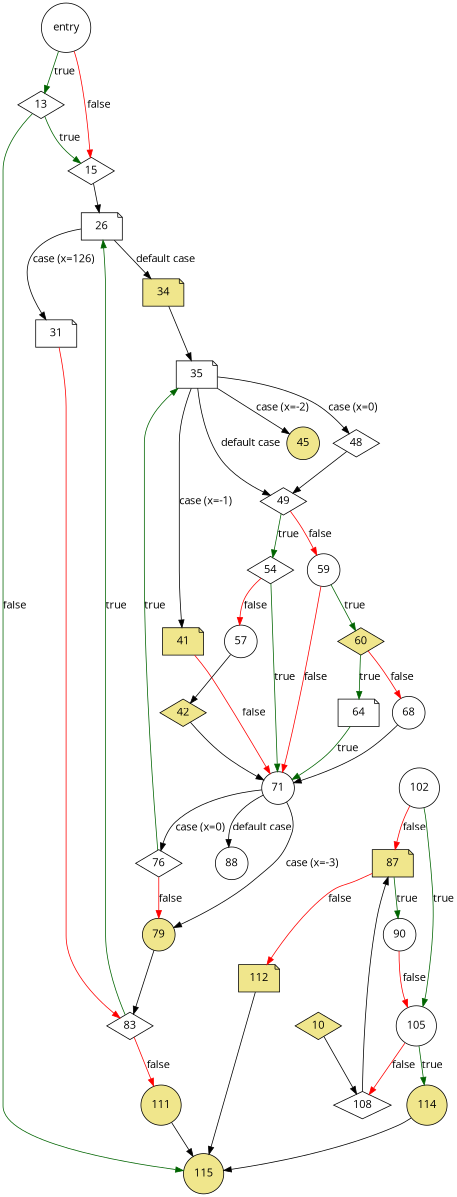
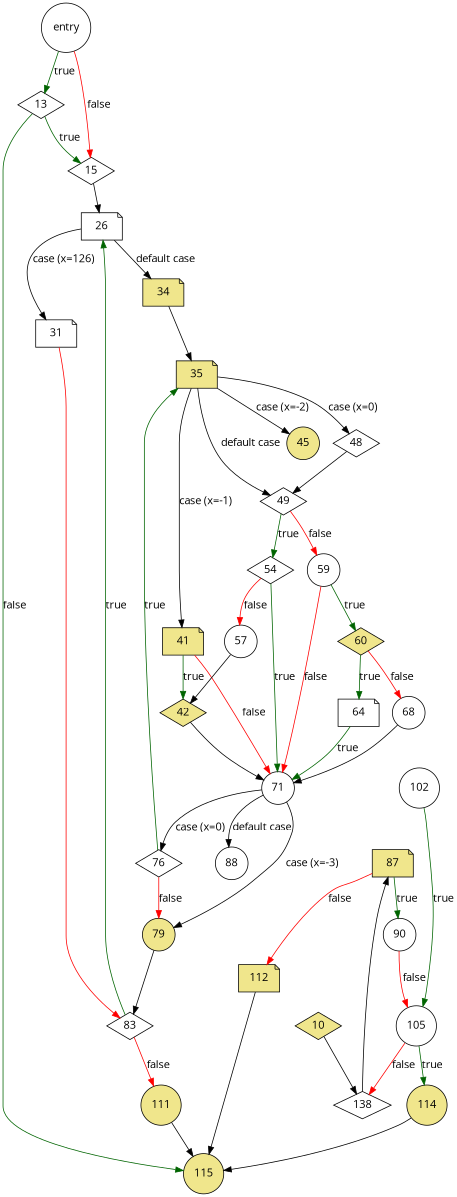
  digraph {
    fontname="Open Sans"
    node [fillcolor=white fontname="Open Sans" shape=circle style=filled]
    edge [fontname="Open Sans"]
    n1 [label=entry]
    13 [shape=diamond]
    15 [shape=diamond]
    10 [fillcolor=khaki shape=diamond]
-   108 [shape=diamond]
+   108 [shape=diamond label=138]
    115 [fillcolor=khaki]
    87 [fillcolor=khaki shape=note]
    26 [shape=note]
    31 [shape=note]
    34 [fillcolor=khaki shape=note]
    83 [shape=diamond]
-   35 [shape=note]
+   35 [fillcolor=khaki shape=note]
    111 [fillcolor=khaki]
    41 [fillcolor=khaki shape=note]
    45 [fillcolor=khaki]
    48 [shape=diamond]
    49 [shape=diamond]
    42 [fillcolor=khaki shape=diamond]
    71
    54 [shape=diamond]
    59
    76 [shape=diamond]
    79 [fillcolor=khaki]
    n24 [label=88]
    57
    60 [fillcolor=khaki shape=diamond]
    68
    64 [shape=note]
    90
    112 [fillcolor=khaki shape=note]
    105
    114 [fillcolor=khaki]
    102
    n1 -> 13 [color=darkgreen label=true]
    n1 -> 15 [color=red label=false]
    13 -> 15 [color=darkgreen label=true]
    13 -> 115 [color=darkgreen label=false]
    15 -> 26
    10 -> 108
    108 -> 87
    87 -> 90 [color=darkgreen label=true]
    87 -> 112 [color=red label=false]
    26 -> 31 [label="case (x=126)"]
    26 -> 34 [label="default case"]
    31 -> 83 [color=red]
    34 -> 35
    83 -> 26 [color=darkgreen label=true]
    83 -> 111 [color=red label=false]
    35 -> 41 [label="case (x=-1)"]
    35 -> 45 [label="case (x=-2)"]
    35 -> 48 [label="case (x=0)"]
    35 -> 49 [label="default case"]
    111 -> 115
+   41 -> 42 [color=darkgreen label=true]
    41 -> 71 [color=red label=false]
    48 -> 49
    49 -> 54 [color=darkgreen label=true]
    49 -> 59 [color=red label=false]
    42 -> 71
    71 -> 76 [label="case (x=0)"]
    71 -> 79 [label="case (x=-3)"]
    71 -> n24 [label="default case"]
    54 -> 71 [color=darkgreen label=true]
    54 -> 57 [color=red label=false]
    59 -> 71 [color=red label=false]
    59 -> 60 [color=darkgreen label=true]
    76 -> 35 [color=darkgreen label=true]
    76 -> 79 [color=red label=false]
    79 -> 83
    57 -> 42
    60 -> 68 [color=red label=false]
    60 -> 64 [color=darkgreen label=true]
    68 -> 71
    64 -> 71 [color=darkgreen label=true]
    90 -> 105 [color=red label=false]
    112 -> 115
    105 -> 108 [color=red label=false]
    105 -> 114 [color=darkgreen label=true]
    114 -> 115
-   102 -> 87 [color=red label=false]
    102 -> 105 [color=darkgreen label=true]
  }
